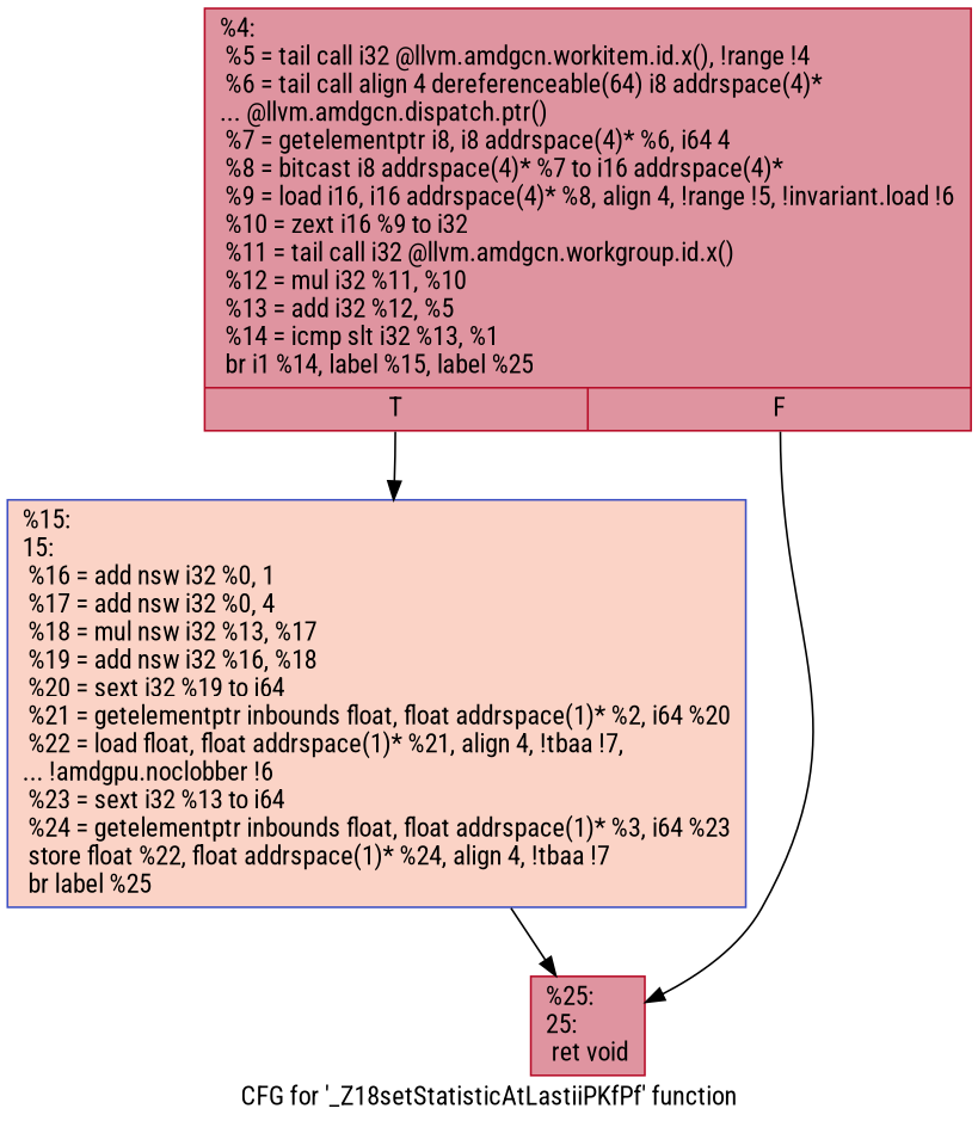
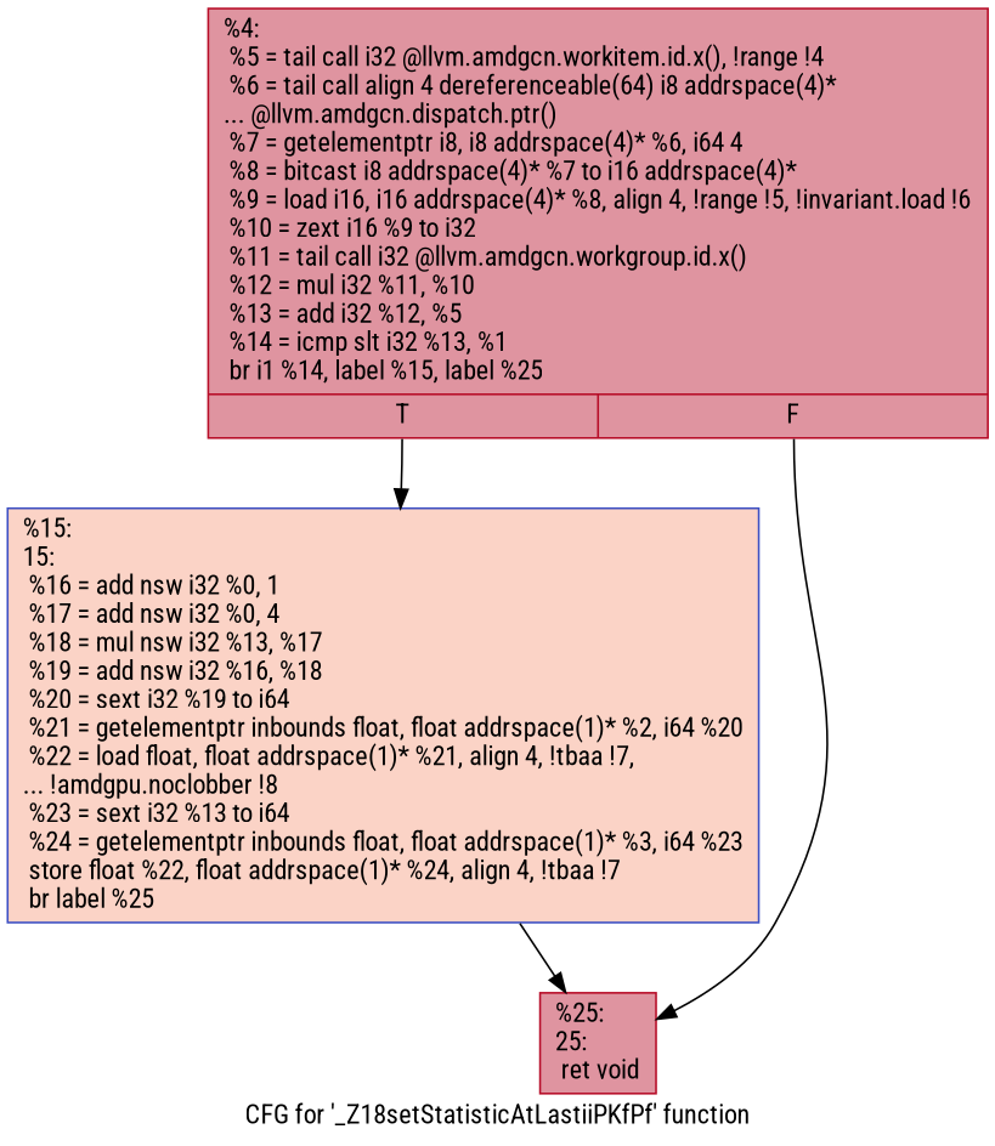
  digraph {
    label="CFG for '_Z18setStatisticAtLastiiPKfPf' function"
    fontname="Roboto Condensed"
    node [color="#b70d28ff" fillcolor="#b70d2870" shape=record style=filled fontname="Roboto Condensed"]
    edge [fontname="Roboto Condensed"]
    n1 [label="{%4:\l  %5 = tail call i32 @llvm.amdgcn.workitem.id.x(), !range !4\l  %6 = tail call align 4 dereferenceable(64) i8 addrspace(4)*\l... @llvm.amdgcn.dispatch.ptr()\l  %7 = getelementptr i8, i8 addrspace(4)* %6, i64 4\l  %8 = bitcast i8 addrspace(4)* %7 to i16 addrspace(4)*\l  %9 = load i16, i16 addrspace(4)* %8, align 4, !range !5, !invariant.load !6\l  %10 = zext i16 %9 to i32\l  %11 = tail call i32 @llvm.amdgcn.workgroup.id.x()\l  %12 = mul i32 %11, %10\l  %13 = add i32 %12, %5\l  %14 = icmp slt i32 %13, %1\l  br i1 %14, label %15, label %25\l|{<s0>T|<s1>F}}"]
-   n2 [color="#3d50c3ff" fillcolor="#f59c7d70" label="{%15:\l15:                                               \l  %16 = add nsw i32 %0, 1\l  %17 = add nsw i32 %0, 4\l  %18 = mul nsw i32 %13, %17\l  %19 = add nsw i32 %16, %18\l  %20 = sext i32 %19 to i64\l  %21 = getelementptr inbounds float, float addrspace(1)* %2, i64 %20\l  %22 = load float, float addrspace(1)* %21, align 4, !tbaa !7,\l... !amdgpu.noclobber !6\l  %23 = sext i32 %13 to i64\l  %24 = getelementptr inbounds float, float addrspace(1)* %3, i64 %23\l  store float %22, float addrspace(1)* %24, align 4, !tbaa !7\l  br label %25\l}"]
+   n2 [color="#3d50c3ff" fillcolor="#f59c7d70" label="{%15:\l15:                                               \l  %16 = add nsw i32 %0, 1\l  %17 = add nsw i32 %0, 4\l  %18 = mul nsw i32 %13, %17\l  %19 = add nsw i32 %16, %18\l  %20 = sext i32 %19 to i64\l  %21 = getelementptr inbounds float, float addrspace(1)* %2, i64 %20\l  %22 = load float, float addrspace(1)* %21, align 4, !tbaa !7,\l... !amdgpu.noclobber !8\l  %23 = sext i32 %13 to i64\l  %24 = getelementptr inbounds float, float addrspace(1)* %3, i64 %23\l  store float %22, float addrspace(1)* %24, align 4, !tbaa !7\l  br label %25\l}"]
    n3 [label="{%25:\l25:                                               \l  ret void\l}"]
    n1 -> n2 [tailport=s0]
    n1 -> n3 [tailport=s1]
    n2 -> n3
  }
